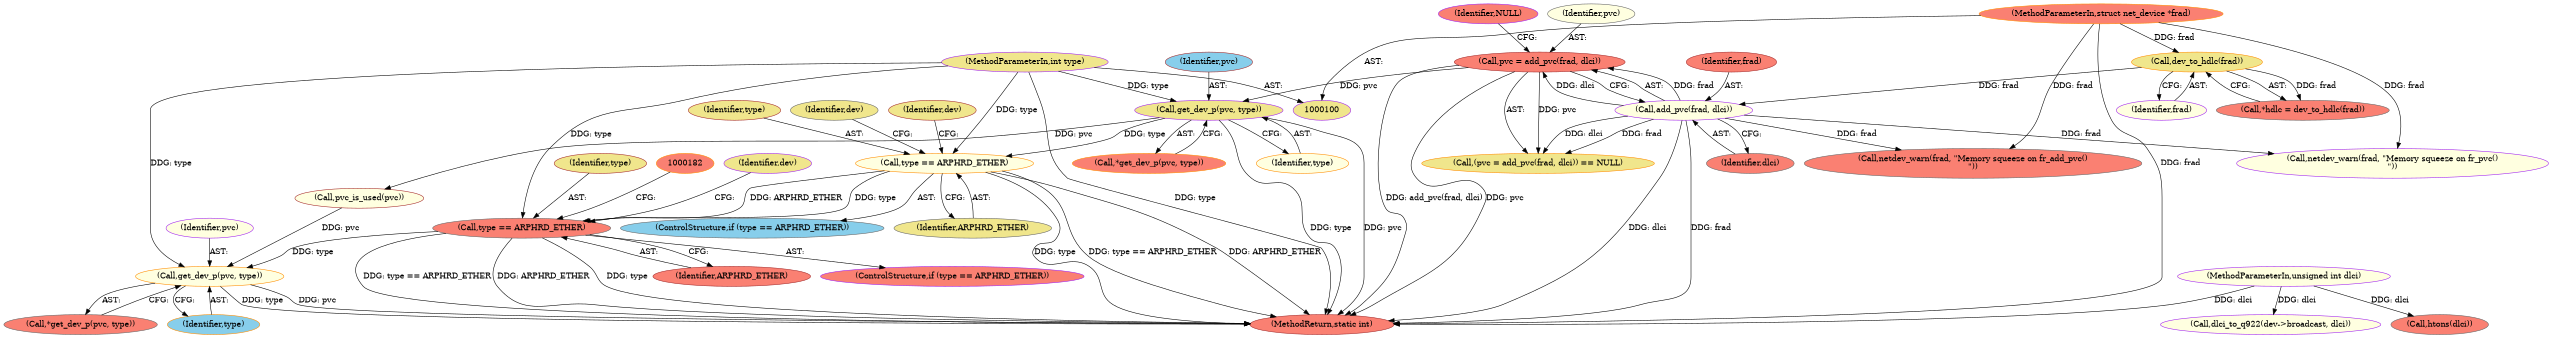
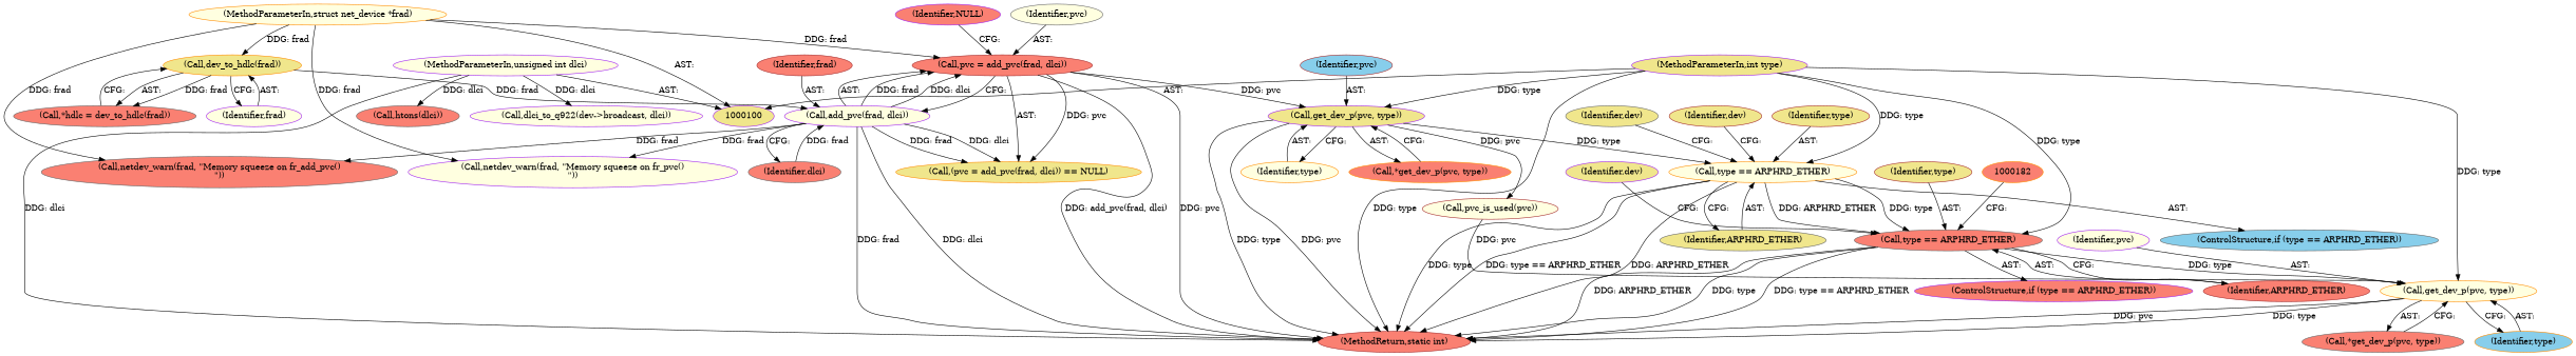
  digraph {
    node [color=purple fillcolor=salmon style=filled]
    n1 [color=darkorange fillcolor=lightyellow label="(Call,type == ARPHRD_ETHER)"]
    n2 [color=gray40 label="(Call,type == ARPHRD_ETHER)"]
    n3 [color=gray40 fillcolor=skyblue label="(ControlStructure,if (type == ARPHRD_ETHER))"]
    n4 [color=brown label="(MethodReturn,static int)"]
    n5 [color=gray40 fillcolor=khaki label="(Identifier,ARPHRD_ETHER)"]
    n6 [color=darkorange fillcolor=lightyellow label="(Call,get_dev_p(pvc, type))"]
    n7 [label="(ControlStructure,if (type == ARPHRD_ETHER))"]
    n8 [color=brown label="(Identifier,ARPHRD_ETHER)"]
    n9 [fillcolor=khaki label="(Call,get_dev_p(pvc, type))"]
    n10 [color=brown fillcolor=lightyellow label="(Call,pvc_is_used(pvc))"]
    n11 [color=darkorange label="(Call,*get_dev_p(pvc, type))"]
    n12 [color=darkorange fillcolor=lightyellow label="(Identifier,type)"]
    n13 [color=brown label="(Call,pvc = add_pvc(frad, dlci))"]
    n14 [fillcolor=lightyellow label="(Call,add_pvc(frad, dlci))"]
    n15 [color=darkorange fillcolor=khaki label="(Call,(pvc = add_pvc(frad, dlci)) == NULL)"]
    n16 [color=gray40 label="(Identifier,dlci)"]
    n17 [color=gray40 label="(Call,netdev_warn(frad, \"Memory squeeze on fr_add_pvc()\n\"))"]
    n18 [fillcolor=lightyellow label="(Call,netdev_warn(frad, \"Memory squeeze on fr_pvc()\n\"))"]
    n19 [color=gray40 label="(Call,htons(dlci))"]
    n20 [color=darkorange fillcolor=khaki label="(Call,dev_to_hdlc(frad))"]
    n21 [fillcolor=lightyellow label="(Identifier,frad)"]
    n22 [color=gray40 label="(Call,*hdlc = dev_to_hdlc(frad))"]
-   n23 [color=darkorange label="(MethodParameterIn,struct net_device *frad)"]
+   n23 [color=darkorange fillcolor=lightyellow label="(MethodParameterIn,struct net_device *frad)"]
    1000100 [fillcolor=khaki]
    n25 [fillcolor=lightyellow label="(MethodParameterIn,unsigned int dlci)"]
    n26 [fillcolor=lightyellow label="(Call,dlci_to_q922(dev->broadcast, dlci))"]
    n27 [fillcolor=khaki label="(MethodParameterIn,int type)"]
    n28 [color=darkorange fillcolor=skyblue label="(Identifier,type)"]
    n29 [color=gray40 label="(Call,*get_dev_p(pvc, type))"]
    n30 [color=brown fillcolor=khaki label="(Identifier,dev)"]
    n31 [color=brown fillcolor=skyblue label="(Identifier,pvc)"]
    n32 [fillcolor=lightyellow label="(Identifier,pvc)"]
    n33 [label="(Identifier,NULL)"]
    n34 [fillcolor=khaki label="(Identifier,dev)"]
    n35 [color=brown fillcolor=khaki label="(Identifier,type)"]
    n36 [color=gray40 fillcolor=lightyellow label="(Identifier,pvc)"]
    n37 [color=brown fillcolor=khaki label="(Identifier,type)"]
    n38 [color=gray40 fillcolor=khaki label="(Identifier,dev)"]
    n39 [color=brown label="(Identifier,frad)"]
    1000182 [color=darkorange]
    n1 -> n2 [label="DDG: type"]
    n1 -> n2 [label="DDG: ARPHRD_ETHER"]
    n1 -> n3 [label="AST: "]
    n1 -> n4 [label="DDG: type"]
    n1 -> n4 [label="DDG: type == ARPHRD_ETHER"]
    n1 -> n4 [label="DDG: ARPHRD_ETHER"]
    n1 -> n5 [label="CFG: "]
    n2 -> n4 [label="DDG: ARPHRD_ETHER"]
    n2 -> n4 [label="DDG: type"]
    n2 -> n4 [label="DDG: type == ARPHRD_ETHER"]
    n2 -> n6 [label="DDG: type"]
    n2 -> n7 [label="AST: "]
    n2 -> n8 [label="CFG: "]
    n5 -> n1 [label="AST: "]
    n6 -> n4 [label="DDG: pvc"]
    n6 -> n4 [label="DDG: type"]
    n6 -> n28 [label="CFG: "]
    n6 -> n29 [label="AST: "]
    n8 -> n2 [label="AST: "]
    n9 -> n1 [label="DDG: type"]
    n9 -> n4 [label="DDG: type"]
    n9 -> n4 [label="DDG: pvc"]
    n9 -> n10 [label="DDG: pvc"]
    n9 -> n11 [label="AST: "]
    n9 -> n12 [label="CFG: "]
    n10 -> n6 [label="DDG: pvc"]
    n11 -> n9 [label="CFG: "]
    n12 -> n9 [label="AST: "]
    n13 -> n4 [label="DDG: add_pvc(frad, dlci)"]
    n13 -> n4 [label="DDG: pvc"]
    n13 -> n9 [label="DDG: pvc"]
    n13 -> n14 [label="CFG: "]
    n13 -> n15 [label="AST: "]
    n13 -> n15 [label="DDG: pvc"]
    n14 -> n4 [label="DDG: frad"]
    n14 -> n4 [label="DDG: dlci"]
    n14 -> n13 [label="AST: "]
    n14 -> n13 [label="DDG: frad"]
    n14 -> n13 [label="DDG: dlci"]
    n14 -> n15 [label="DDG: frad"]
    n14 -> n15 [label="DDG: dlci"]
    n14 -> n16 [label="CFG: "]
    n14 -> n17 [label="DDG: frad"]
    n14 -> n18 [label="DDG: frad"]
-   n16 -> n14 [label="AST: "]
+   n16 -> n14 [label="DDG: frad"]
    n20 -> n14 [label="DDG: frad"]
    n20 -> n21 [label="CFG: "]
    n20 -> n22 [label="AST: "]
    n20 -> n22 [label="DDG: frad"]
    n21 -> n20 [label="AST: "]
    n22 -> n20 [label="CFG: "]
-   n23 -> n4 [label="DDG: frad"]
+   n23 -> n13 [label="DDG: frad"]
    n23 -> n17 [label="DDG: frad"]
    n23 -> n18 [label="DDG: frad"]
    n23 -> n20 [label="DDG: frad"]
    n23 -> 1000100 [label="AST: "]
    n25 -> n4 [label="DDG: dlci"]
    n25 -> n19 [label="DDG: dlci"]
+   n25 -> 1000100 [label="AST: "]
    n25 -> n26 [label="DDG: dlci"]
    n27 -> n1 [label="DDG: type"]
    n27 -> n2 [label="DDG: type"]
    n27 -> n4 [label="DDG: type"]
    n27 -> n6 [label="DDG: type"]
    n27 -> n9 [label="DDG: type"]
    n27 -> 1000100 [label="AST: "]
    n28 -> n6 [label="AST: "]
    n29 -> n6 [label="CFG: "]
    n30 -> n1 [label="CFG: "]
    n31 -> n9 [label="AST: "]
    n32 -> n6 [label="AST: "]
    n33 -> n13 [label="CFG: "]
    n34 -> n2 [label="CFG: "]
    n35 -> n2 [label="AST: "]
    n36 -> n13 [label="AST: "]
    n37 -> n1 [label="AST: "]
    n38 -> n1 [label="CFG: "]
    n39 -> n14 [label="AST: "]
    1000182 -> n2 [label="CFG: "]
  }
